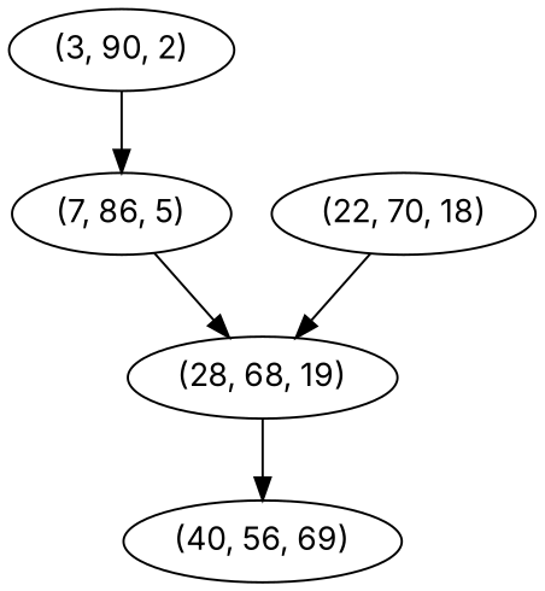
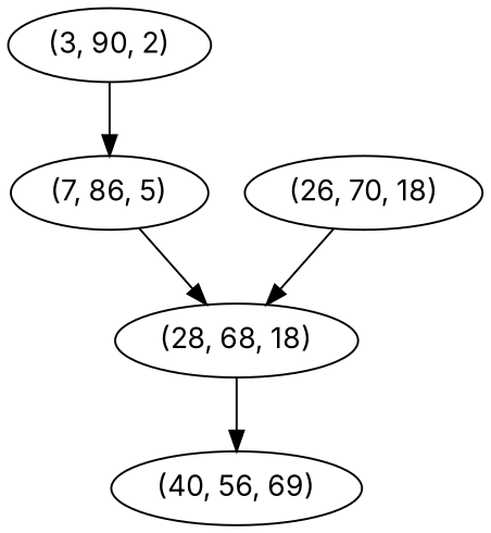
  digraph {
    fontname=Inter
    node [fontname=Inter]
    edge [fontname=Inter]
    "(3, 90, 2)"
    "(7, 86, 5)"
-   "(28, 68, 19)"
-   "(26, 70, 18)" [label="(22, 70, 18)"]
+   "(28, 68, 19)" [label="(28, 68, 18)"]
+   "(26, 70, 18)"
    n5 [label="(40, 56, 69)"]
    "(3, 90, 2)" -> "(7, 86, 5)"
    "(7, 86, 5)" -> "(28, 68, 19)"
    "(28, 68, 19)" -> n5
    "(26, 70, 18)" -> "(28, 68, 19)"
  }
